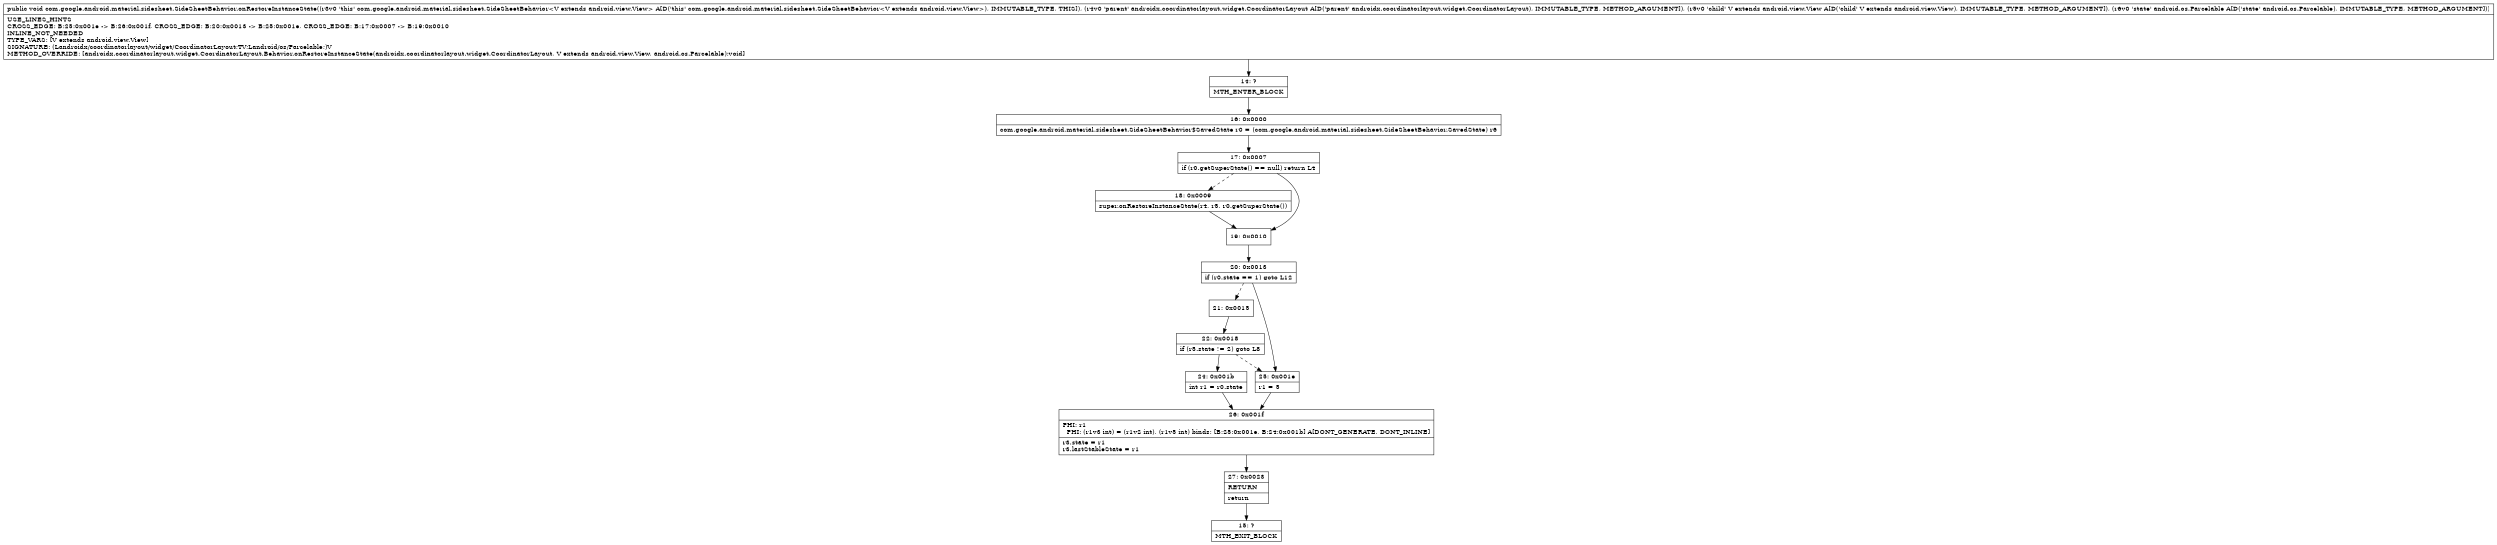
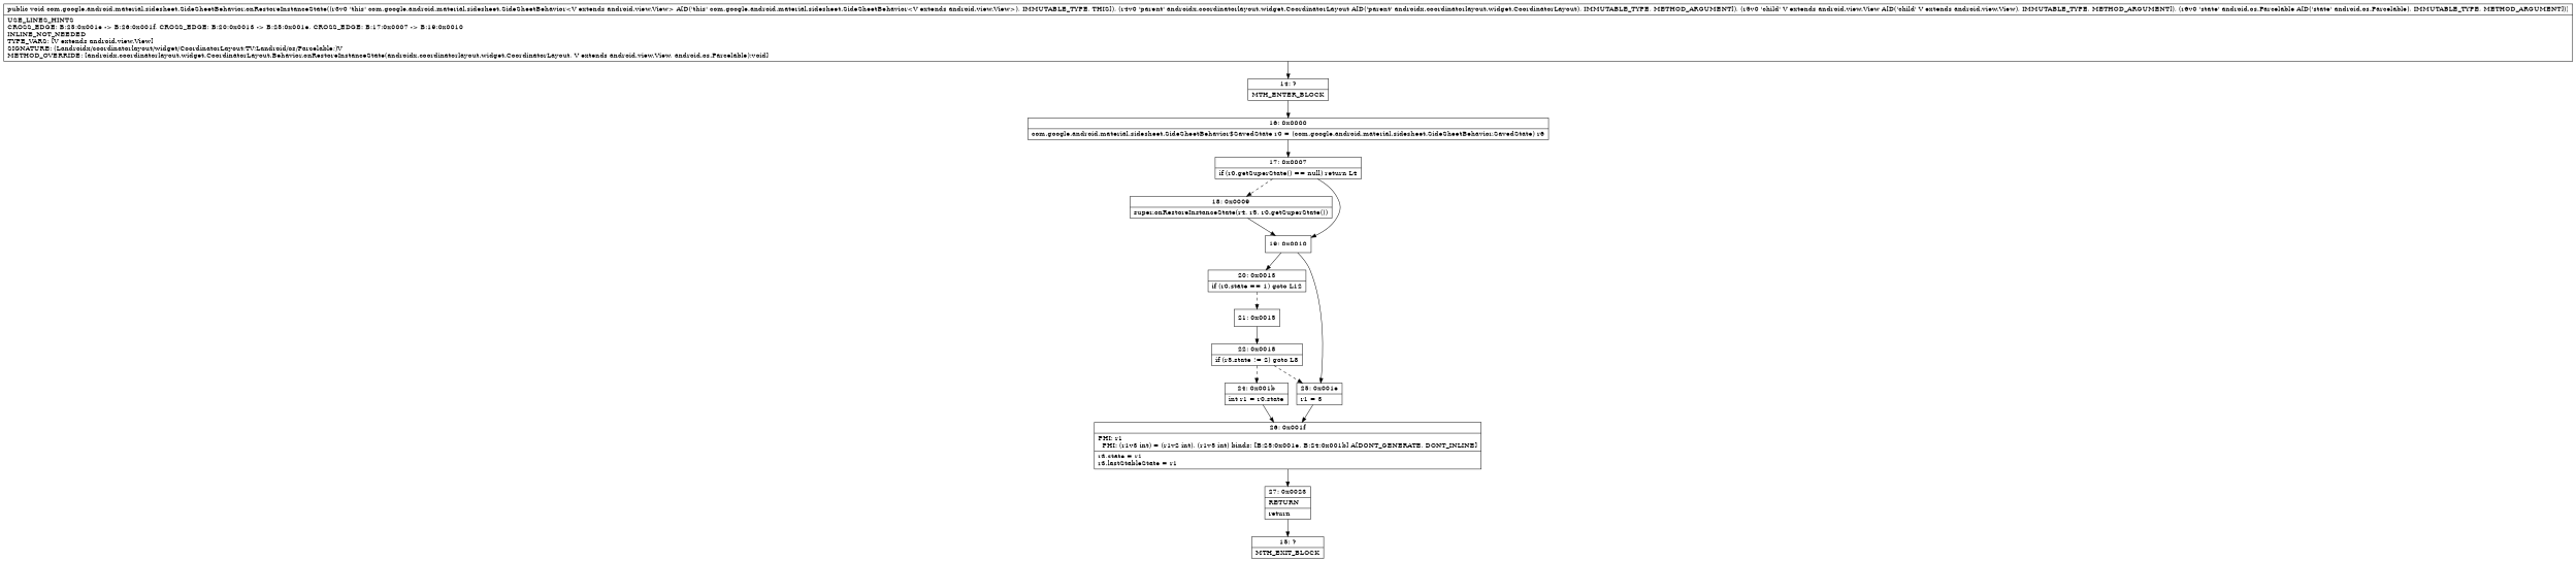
  digraph {
    node [shape=record]
    n1 [label="{14\:\ ?|MTH_ENTER_BLOCK\l}"]
    n2 [label="{16\:\ 0x0000|com.google.android.material.sidesheet.SideSheetBehavior$SavedState r0 = (com.google.android.material.sidesheet.SideSheetBehavior.SavedState) r6\l}"]
    n3 [label="{17\:\ 0x0007|if (r0.getSuperState() == null) return L4\l}"]
    n4 [label="{18\:\ 0x0009|super.onRestoreInstanceState(r4, r5, r0.getSuperState())\l}"]
    n5 [label="{19\:\ 0x0010}"]
    n6 [label="{20\:\ 0x0013|if (r0.state == 1) goto L12\l}"]
    n7 [label="{21\:\ 0x0015}"]
-   n8 [label="{25\:\ 0x001e|r1 = 5\l}"]
+   n8 [label="{25\:\ 0x001e|r1 = 3\l}"]
    n9 [label="{22\:\ 0x0018|if (r5.state != 2) goto L8\l}"]
    n10 [label="{26\:\ 0x001f|PHI: r1 \l  PHI: (r1v3 int) = (r1v2 int), (r1v5 int) binds: [B:25:0x001e, B:24:0x001b] A[DONT_GENERATE, DONT_INLINE]\l|r3.state = r1\lr3.lastStableState = r1\l}"]
    n11 [label="{24\:\ 0x001b|int r1 = r0.state\l}"]
    n12 [label="{27\:\ 0x0023|RETURN\l|return\l}"]
    n13 [label="{15\:\ ?|MTH_EXIT_BLOCK\l}"]
    n14 [label="{public void com.google.android.material.sidesheet.SideSheetBehavior.onRestoreInstanceState((r3v0 'this' com.google.android.material.sidesheet.SideSheetBehavior\<V extends android.view.View\> A[D('this' com.google.android.material.sidesheet.SideSheetBehavior\<V extends android.view.View\>), IMMUTABLE_TYPE, THIS]), (r4v0 'parent' androidx.coordinatorlayout.widget.CoordinatorLayout A[D('parent' androidx.coordinatorlayout.widget.CoordinatorLayout), IMMUTABLE_TYPE, METHOD_ARGUMENT]), (r5v0 'child' V extends android.view.View A[D('child' V extends android.view.View), IMMUTABLE_TYPE, METHOD_ARGUMENT]), (r6v0 'state' android.os.Parcelable A[D('state' android.os.Parcelable), IMMUTABLE_TYPE, METHOD_ARGUMENT]))  | USE_LINES_HINTS\lCROSS_EDGE: B:25:0x001e \-\> B:26:0x001f, CROSS_EDGE: B:20:0x0013 \-\> B:25:0x001e, CROSS_EDGE: B:17:0x0007 \-\> B:19:0x0010\lINLINE_NOT_NEEDED\lTYPE_VARS: [V extends android.view.View]\lSIGNATURE: (Landroidx\/coordinatorlayout\/widget\/CoordinatorLayout;TV;Landroid\/os\/Parcelable;)V\lMETHOD_OVERRIDE: [androidx.coordinatorlayout.widget.CoordinatorLayout.Behavior.onRestoreInstanceState(androidx.coordinatorlayout.widget.CoordinatorLayout, V extends android.view.View, android.os.Parcelable):void]\l}"]
    n1 -> n2
    n2 -> n3
    n3 -> n4 [style=dashed]
    n3 -> n5
    n4 -> n5
    n5 -> n6
    n6 -> n7 [style=dashed]
-   n6 -> n8
+   n5 -> n8
    n7 -> n9
    n8 -> n10
    n9 -> n8 [style=dashed]
-   n9 -> n11
+   n9 -> n11 [style=dashed]
    n10 -> n12
    n11 -> n10
    n12 -> n13
    n14 -> n1
  }
